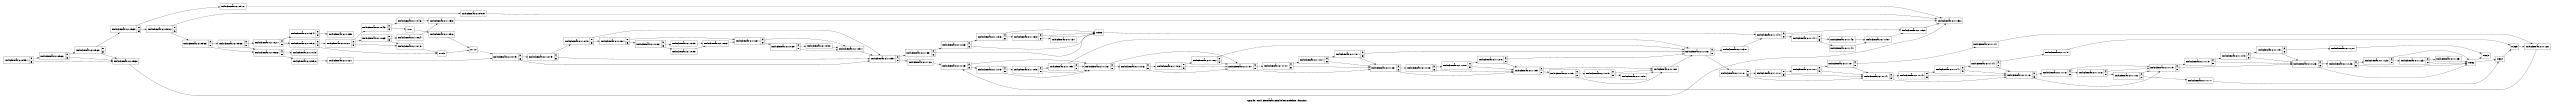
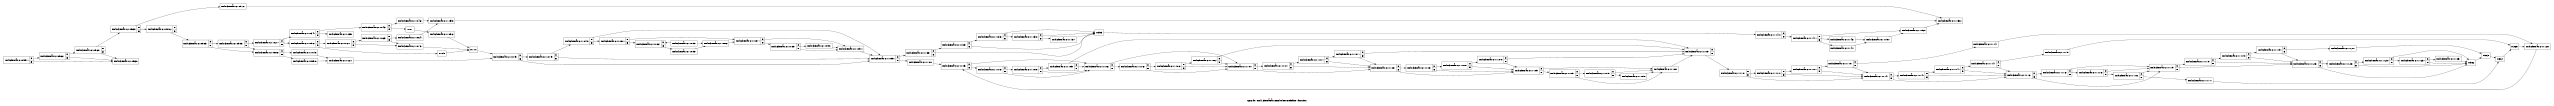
  digraph {
    label="CFG for 'xmlSchemaParseIncludeOrRedefine' function"
    rankdir=LR
    node [shape=record]
    n1 [label="{xmlschemas.c:10951:|{<s0>T|<s1>F}}"]
    n2 [label="{xmlschemas.c:10963:}"]
    n3 [label="{xmlschemas.c:10962:|{<s0>T|<s1>F}}"]
    n4 [label="{xmlschemas.c:11156:}"]
    n5 [label="{xmlschemas.c:10962:|{<s0>T|<s1>F}}"]
    n6 [label="{xmlschemas.c:10969:|{<s0>T|<s1>F}}"]
    n7 [label="{xmlschemas.c:10972:}"]
    n8 [label="{xmlschemas.c:10976:|{<s0>T|<s1>F}}"]
-   n9 [label="{xmlschemas.c:10979:}"]
    n10 [label="{xmlschemas.c:10985:|{<s0>T|<s1>F}}"]
    n11 [label="{xmlschemas.c:10986:|{<s0>T|<s1>F}}"]
    n12 [label="{xmlschemas.c:10985:|{<s0>T|<s1>F}}"]
    n13 [label="{xmlschemas.c:10998:}"]
    n14 [label="{xmlschemas.c:11015:}"]
    n15 [label="{xmlschemas.c:11027:|{<s0>T|<s1>F}}"]
    n16 [label="{xmlschemas.c:11021:}"]
    n17 [label="{xmlschemas.c:11034:|{<s0>T|<s1>F}}"]
    n18 [label="{xmlschemas.c:11056:|{<s0>T|<s1>F}}"]
    n19 [label="{xmlschemas.c:11035:}"]
    n20 [label="{xmlschemas.c:11043:|{<s0>T|<s1>F}}"]
    n21 [label="{xmlschemas.c:11061:|{<s0>T|<s1>F}}"]
    n22 [label="{%109}"]
    n23 [label="{xmlschemas.c:11079:|{<s0>T|<s1>F}}"]
    n24 [label="{xmlschemas.c:11079:|{<s0>T|<s1>F}}"]
    n25 [label="{xmlschemas.c:11095:|{<s0>T|<s1>F}}"]
    n26 [label="{xmlschemas.c:11079:|{<s0>T|<s1>F}}"]
    n27 [label="{xmlschemas.c:11100:}"]
    n28 [label="{xmlschemas.c:11133:|{<s0>T|<s1>F}}"]
    n29 [label="{%87}"]
    n30 [label="{xmlschemas.c:11046:}"]
    n31 [label="{xmlschemas.c:11063:|{<s0>T|<s1>F}}"]
    n32 [label="{xmlschemas.c:11073:}"]
    n33 [label="{%110}"]
    n34 [label="{xmlschemas.c:11155:}"]
    n35 [label="{xmlschemas.c:11056:}"]
    n36 [label="{xmlschemas.c:11064:}"]
    n37 [label="{xmlschemas.c:11080:|{<s0>T|<s1>F}}"]
    n38 [label="{xmlschemas.c:11105:|{<s0>T|<s1>F}}"]
    n39 [label="{xmlschemas.c:11133:|{<s0>T|<s1>F}}"]
    n40 [label="{%395}"]
    n41 [label="{xmlschemas.c:11082:|{<s0>T|<s1>F}}"]
    n42 [label="{xmlschemas.c:11087:|{<s0>T|<s1>F}}"]
    n43 [label="{xmlschemas.c:11083:}"]
    n44 [label="{xmlschemas.c:11085:}"]
    n45 [label="{xmlschemas.c:11089:|{<s0>T|<s1>F}}"]
    n46 [label="{xmlschemas.c:11091:}"]
    n47 [label="{xmlschemas.c:11086:}"]
    n48 [label="{xmlschemas.c:11090:}"]
    n49 [label="{xmlschemas.c:11105:|{<s0>T|<s1>F}}"]
    n50 [label="{xmlschemas.c:11106:|{<s0>T|<s1>F}}"]
    n51 [label="{xmlschemas.c:11133:|{<s0>T|<s1>F}}"]
    n52 [label="{xmlschemas.c:11140:|{<s0>T|<s1>F}}"]
    n53 [label="{xmlschemas.c:11105:|{<s0>T|<s1>F}}"]
    n54 [label="{xmlschemas.c:11106:|{<s0>T|<s1>F}}"]
    n55 [label="{xmlschemas.c:11107:|{<s0>T|<s1>F}}"]
    n56 [label="{xmlschemas.c:11105:|{<s0>T|<s1>F}}"]
    n57 [label="{xmlschemas.c:11106:|{<s0>T|<s1>F}}"]
    n58 [label="{xmlschemas.c:11107:|{<s0>T|<s1>F}}"]
    n59 [label="{xmlschemas.c:11108:|{<s0>T|<s1>F}}"]
    n60 [label="{xmlschemas.c:11105:|{<s0>T|<s1>F}}"]
    n61 [label="{xmlschemas.c:11110:|{<s0>T|<s1>F}}"]
-   n62 [label="{xmlschemas.c:11130:}"]
    n63 [label="{xmlschemas.c:11110:|{<s0>T|<s1>F}}"]
    n64 [label="{xmlschemas.c:11114:|{<s0>T|<s1>F}}"]
    n65 [label="{xmlschemas.c:11106:|{<s0>T|<s1>F}}"]
    n66 [label="{xmlschemas.c:11107:|{<s0>T|<s1>F}}"]
    n67 [label="{xmlschemas.c:11108:|{<s0>T|<s1>F}}"]
    n68 [label="{xmlschemas.c:11109:|{<s0>T|<s1>F}}"]
    n69 [label="{xmlschemas.c:11107:|{<s0>T|<s1>F}}"]
    n70 [label="{xmlschemas.c:11108:|{<s0>T|<s1>F}}"]
    n71 [label="{xmlschemas.c:11109:|{<s0>T|<s1>F}}"]
    n72 [label="{xmlschemas.c:11108:}"]
    n73 [label="{xmlschemas.c:11108:|{<s0>T|<s1>F}}"]
    n74 [label="{xmlschemas.c:11109:|{<s0>T|<s1>F}}"]
    n75 [label="{xmlschemas.c:11109:}"]
    n76 [label="{xmlschemas.c:11110:|{<s0>T|<s1>F}}"]
    n77 [label="{xmlschemas.c:11114:|{<s0>T|<s1>F}}"]
    n78 [label="{xmlschemas.c:11116:|{<s0>T|<s1>F}}"]
    n79 [label="{xmlschemas.c:11141:|{<s0>T|<s1>F}}"]
    n80 [label="{xmlschemas.c:11152:}"]
    n81 [label="{xmlschemas.c:11110:|{<s0>T|<s1>F}}"]
    n82 [label="{xmlschemas.c:11114:|{<s0>T|<s1>F}}"]
    n83 [label="{xmlschemas.c:11116:|{<s0>T|<s1>F}}"]
    n84 [label="{xmlschemas.c:11119:|{<s0>T|<s1>F}}"]
    n85 [label="{xmlschemas.c:11114:}"]
    n86 [label="{xmlschemas.c:11128:}"]
    n87 [label="{xmlschemas.c:11114:|{<s0>T|<s1>F}}"]
    n88 [label="{xmlschemas.c:11116:|{<s0>T|<s1>F}}"]
    n89 [label="{xmlschemas.c:11119:|{<s0>T|<s1>F}}"]
    n90 [label="{xmlschemas.c:11123:|{<s0>T|<s1>F}}"]
    n91 [label="{xmlschemas.c:11115:}"]
    n92 [label="{%365}"]
    n93 [label="{xmlschemas.c:11116:|{<s0>T|<s1>F}}"]
    n94 [label="{xmlschemas.c:11119:|{<s0>T|<s1>F}}"]
    n95 [label="{xmlschemas.c:11123:|{<s0>T|<s1>F}}"]
    n96 [label="{%362}"]
    n97 [label="{xmlschemas.c:11117:}"]
    n98 [label="{%364}"]
    n99 [label="{xmlschemas.c:11119:|{<s0>T|<s1>F}}"]
    n100 [label="{xmlschemas.c:11123:|{<s0>T|<s1>F}}"]
    n101 [label="{%363}"]
    n102 [label="{xmlschemas.c:11121:}"]
    n103 [label="{xmlschemas.c:11123:|{<s0>T|<s1>F}}"]
    n104 [label="{xmlschemas.c:11125:}"]
    n105 [label="{xmlschemas.c:11143:}"]
    n106 [label="{xmlschemas.c:11147:}"]
    n107 [label="{xmlschemas.c:11133:|{<s0>T|<s1>F}}"]
    n108 [label="{xmlschemas.c:11137:}"]
    n109 [label="{xmlschemas.c:11151:}"]
    n1 -> n2
    n1 -> n3
-   n2 -> n4
    n3 -> n2
    n3 -> n5
    n5 -> n2
    n5 -> n6
    n6 -> n7
    n6 -> n8
    n7 -> n4
-   n8 -> n9
    n8 -> n10
-   n9 -> n4
    n10 -> n11
    n10 -> n12
    n11 -> n13
    n11 -> n14
    n12 -> n11
    n12 -> n15
    n13 -> n16
+   n14 -> n16
    n15 -> n17
    n15 -> n18
    n16 -> n23
    n17 -> n19
-   n21 -> n20
+   n17 -> n20
    n18 -> n21
    n18 -> n22
    n20 -> n29
    n20 -> n30
    n21 -> n31
    n21 -> n32
    n22 -> n33
    n23 -> n24
    n23 -> n25
    n24 -> n25
    n24 -> n26
    n25 -> n27
    n25 -> n28
    n26 -> n25
    n26 -> n37
    n27 -> n38
    n28 -> n39
    n28 -> n40
    n29 -> n35
    n30 -> n34
    n31 -> n32
    n31 -> n36
-   n32 -> n22
+   n32 -> n33
    n33 -> n23
    n34 -> n4
    n35 -> n33
    n36 -> n34
    n37 -> n41
    n37 -> n42
    n38 -> n49
    n38 -> n50
    n39 -> n40
    n39 -> n51
    n40 -> n52
-   n41 -> n43
+   n43 -> n41
    n41 -> n44
    n42 -> n45
    n42 -> n46
    n43 -> n47
    n44 -> n47
    n45 -> n46
    n45 -> n48
    n46 -> n25
    n47 -> n42
    n48 -> n46
    n49 -> n50
    n49 -> n53
    n50 -> n54
    n50 -> n55
    n51 -> n40
    n51 -> n107
    n52 -> n79
-   n52 -> n80
+   n79 -> n80
    n53 -> n50
    n53 -> n56
    n54 -> n55
    n54 -> n57
    n55 -> n58
    n55 -> n59
    n56 -> n50
    n56 -> n60
    n57 -> n55
    n57 -> n65
    n58 -> n59
    n58 -> n66
    n59 -> n67
    n59 -> n68
    n60 -> n61
-   n60 -> n62
    n61 -> n63
    n61 -> n64
-   n62 -> n52
    n63 -> n64
    n63 -> n76
    n64 -> n77
    n64 -> n78
    n65 -> n55
    n65 -> n60
    n66 -> n59
    n66 -> n69
    n67 -> n68
    n67 -> n70
    n68 -> n71
    n68 -> n72
    n69 -> n59
    n69 -> n60
    n70 -> n68
    n70 -> n73
    n71 -> n72
    n71 -> n74
    n72 -> n60
    n73 -> n60
    n73 -> n68
    n74 -> n72
    n74 -> n75
    n75 -> n72
    n76 -> n64
    n76 -> n81
    n77 -> n78
    n77 -> n82
    n78 -> n83
    n78 -> n84
    n79 -> n105
    n79 -> n106
    n80 -> n4
    n81 -> n64
    n81 -> n85
    n82 -> n78
    n82 -> n87
    n83 -> n84
    n83 -> n88
    n84 -> n89
    n84 -> n90
    n85 -> n86
    n86 -> n38
    n87 -> n78
    n87 -> n91
    n88 -> n84
    n88 -> n93
    n89 -> n90
    n89 -> n94
    n90 -> n95
    n90 -> n96
    n91 -> n92
    n92 -> n86
    n93 -> n84
    n93 -> n97
    n94 -> n90
    n94 -> n99
    n95 -> n96
    n95 -> n100
    n96 -> n101
    n97 -> n98
    n98 -> n92
    n99 -> n90
    n99 -> n102
    n100 -> n96
    n100 -> n103
-   n96 -> n98
+   n101 -> n98
    n102 -> n101
    n103 -> n96
    n103 -> n104
    n104 -> n96
    n105 -> n109
    n106 -> n109
    n107 -> n40
    n107 -> n108
    n108 -> n40
    n109 -> n80
  }
